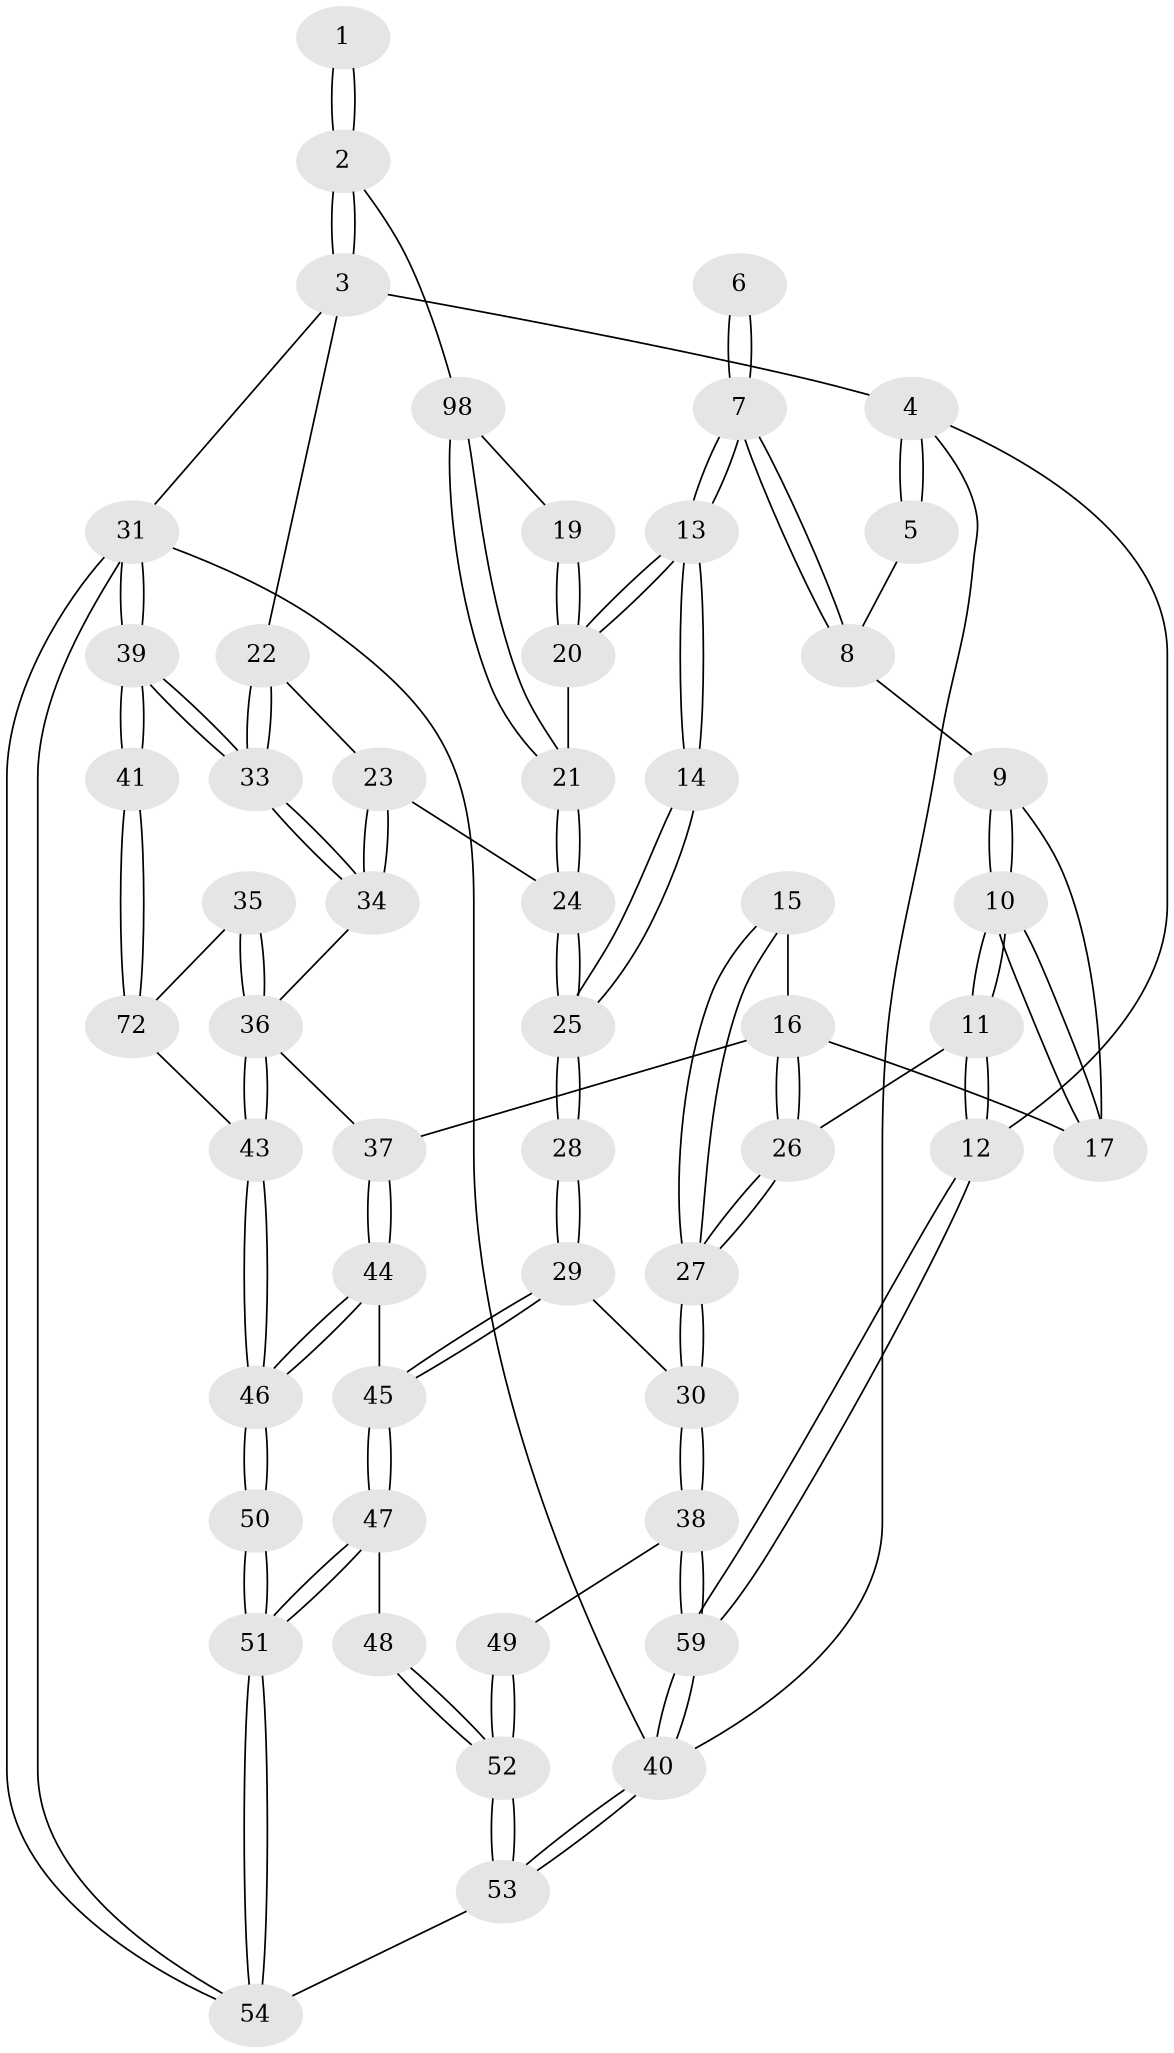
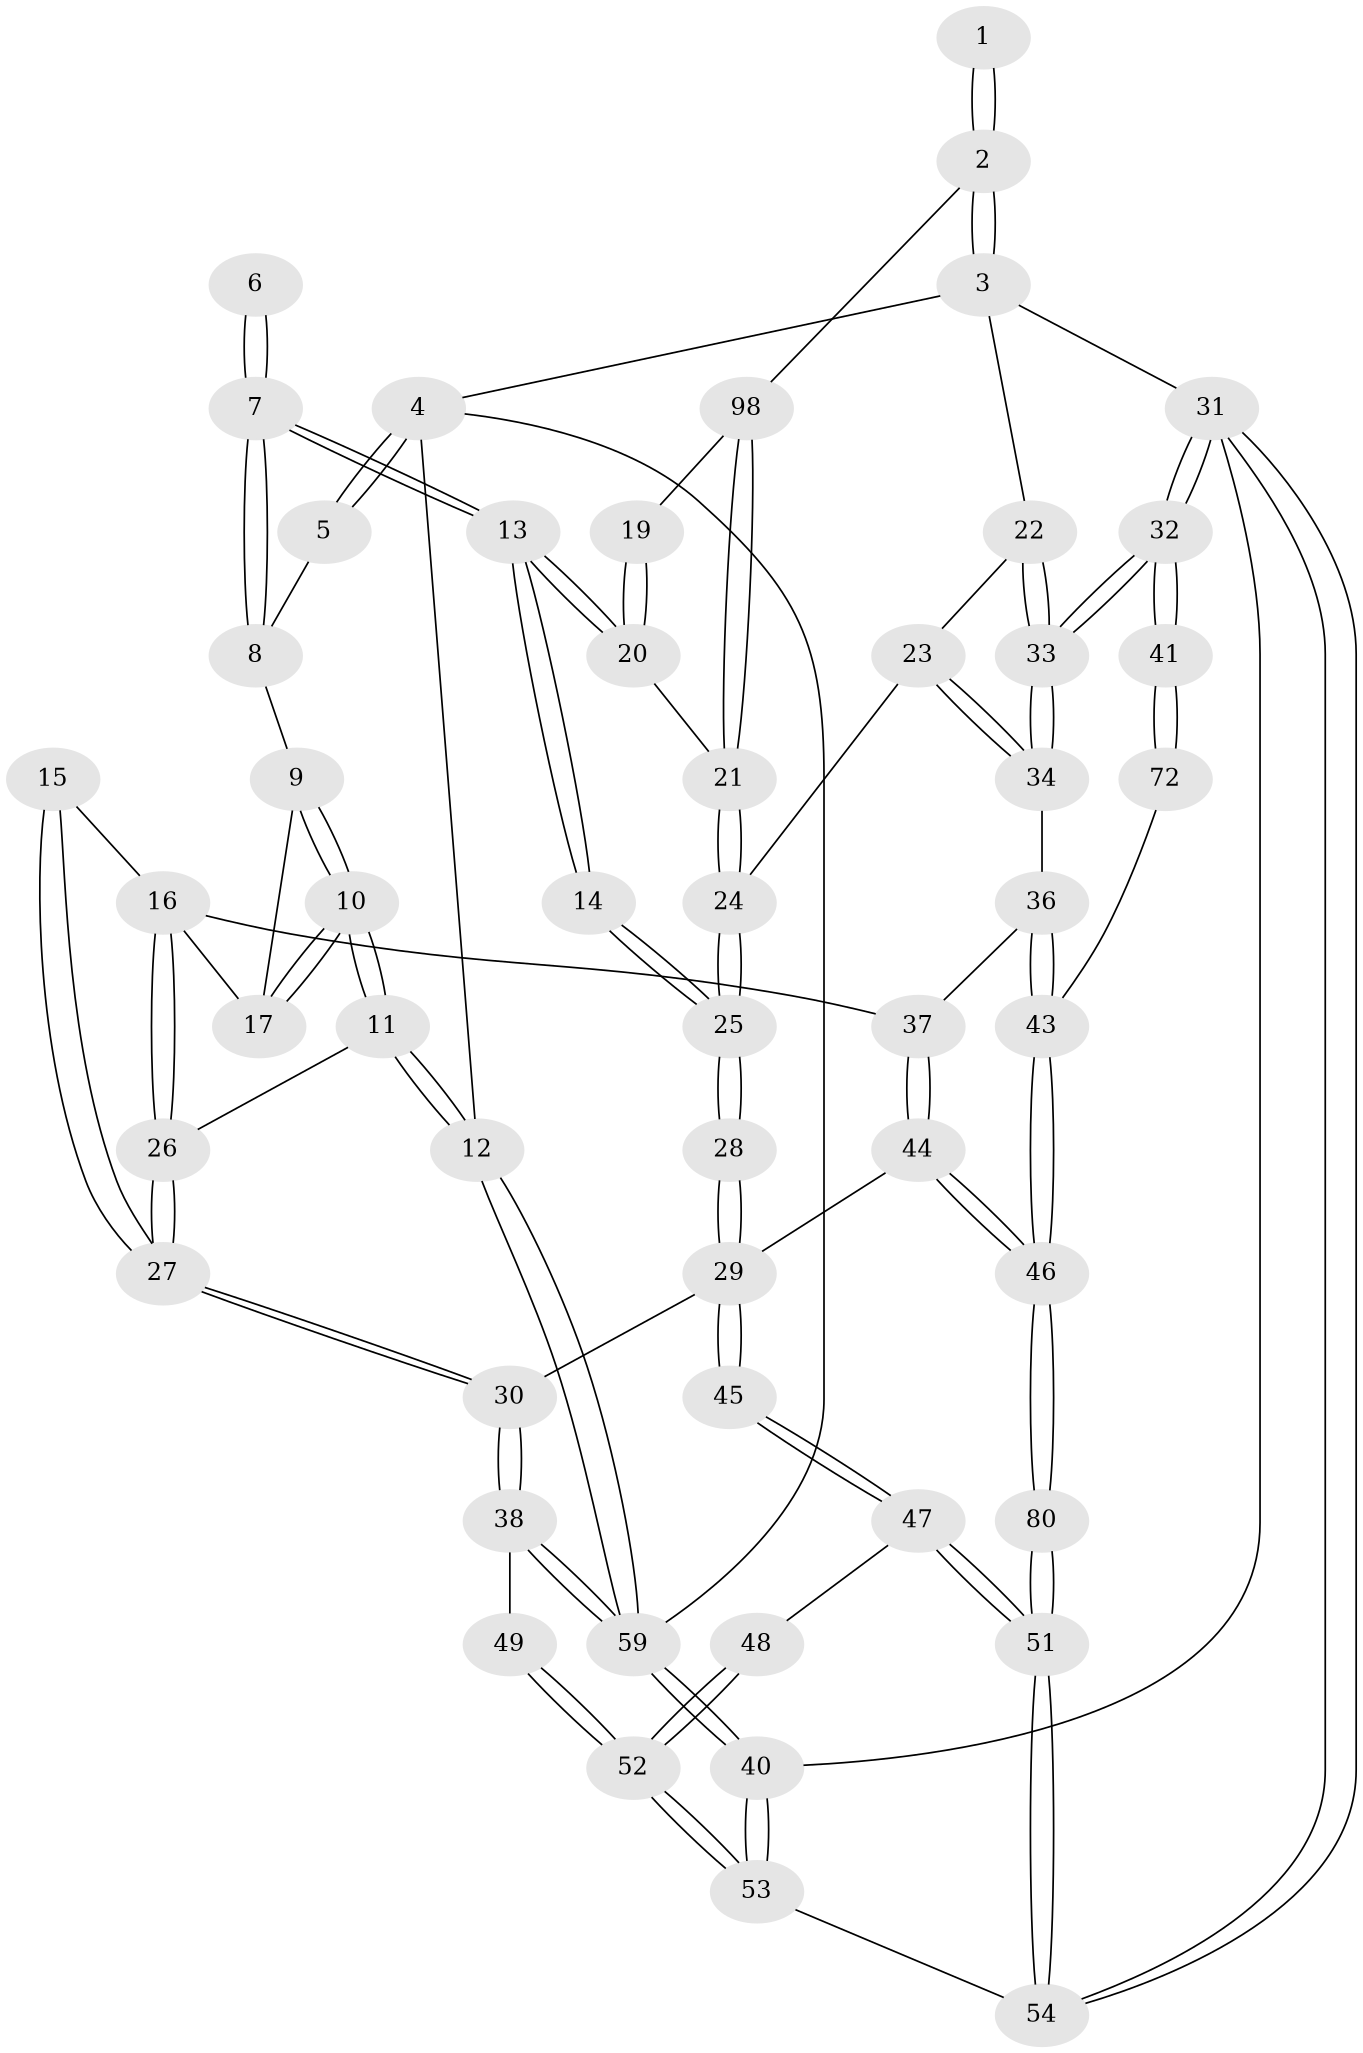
  graph {
    node [color=gray90 style=filled]
    1
    2
    3
    n4 [label=98]
    6
    7
    4
    22
    31
    19
    21
    5
    12
    40
    23
    33
-   32 [label=39]
+   32
    54
    8
    n20 [label=59]
    53
    9
    13
    20
    14
    10
    17
    11
    26
    27
    25
    15
    16
    28
    37
    30
    24
    34
    36
    29
    38
    45
    44
    47
    49
    41
    n47 [label=72]
-   35
    43
    46
    52
-   50
+   50 [label=80]
    51
    48
    1 -- 2
    1 -- 2
    2 -- 3
    2 -- 3
    2 -- n4
    3 -- 4
    3 -- 22
    3 -- 31
    n4 -- 19
    n4 -- 21
    n4 -- 21
    6 -- 7
    6 -- 7
    7 -- 8
    7 -- 8
    7 -- 13
    7 -- 13
    4 -- 5
    4 -- 5
    4 -- 12
-   4 -- 40
+   4 -- n20
    22 -- 23
    22 -- 33
    22 -- 33
    31 -- 40
    31 -- 32
    31 -- 32
    31 -- 54
    31 -- 54
    19 -- 20
    19 -- 20
    21 -- 24
    21 -- 24
    5 -- 8
    12 -- n20
    12 -- n20
    40 -- 53
    40 -- 53
    23 -- 24
    23 -- 34
    23 -- 34
    33 -- 34
    33 -- 34
    32 -- 33
    32 -- 33
    32 -- 41
    32 -- 41
    8 -- 9
    n20 -- 40
    n20 -- 40
    53 -- 54
    9 -- 10
    9 -- 10
    9 -- 17
    13 -- 20
    13 -- 20
    13 -- 14
    13 -- 14
    20 -- 21
    14 -- 25
    14 -- 25
    10 -- 17
    10 -- 17
    10 -- 11
    10 -- 11
    11 -- 12
    11 -- 12
    11 -- 26
    26 -- 27
    26 -- 27
    27 -- 30
    27 -- 30
    25 -- 28
    25 -- 28
    15 -- 27
    15 -- 27
    15 -- 16
    16 -- 17
    16 -- 26
    16 -- 26
    16 -- 37
    28 -- 29
    28 -- 29
    37 -- 44
    37 -- 44
    30 -- 38
    30 -- 38
    24 -- 25
    24 -- 25
    34 -- 36
    36 -- 37
    36 -- 43
    36 -- 43
    29 -- 30
    29 -- 45
    29 -- 45
    38 -- n20
    38 -- n20
    38 -- 49
    45 -- 47
    45 -- 47
-   44 -- 45
+   44 -- 29
    44 -- 46
    44 -- 46
    47 -- 51
    47 -- 51
    47 -- 48
    49 -- 52
    49 -- 52
    41 -- n47
    41 -- n47
    n47 -- 43
-   35 -- 36
-   35 -- 36
-   35 -- n47
    43 -- 46
    43 -- 46
    46 -- 50
    46 -- 50
    52 -- 53
    52 -- 53
    50 -- 51
    50 -- 51
    51 -- 54
    51 -- 54
    48 -- 52
    48 -- 52
  }
